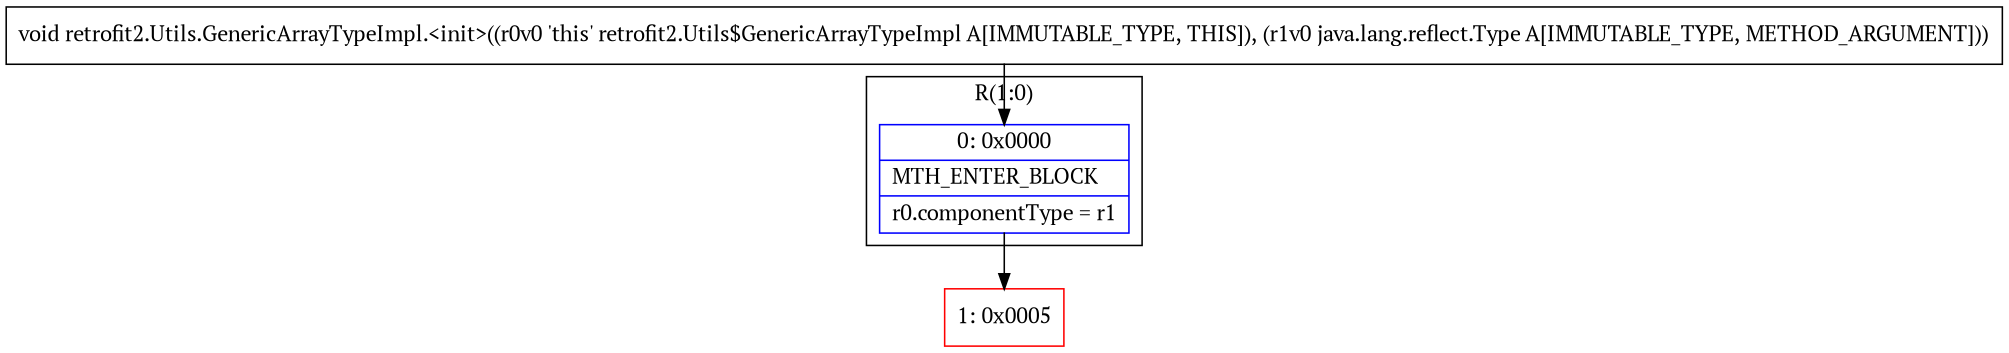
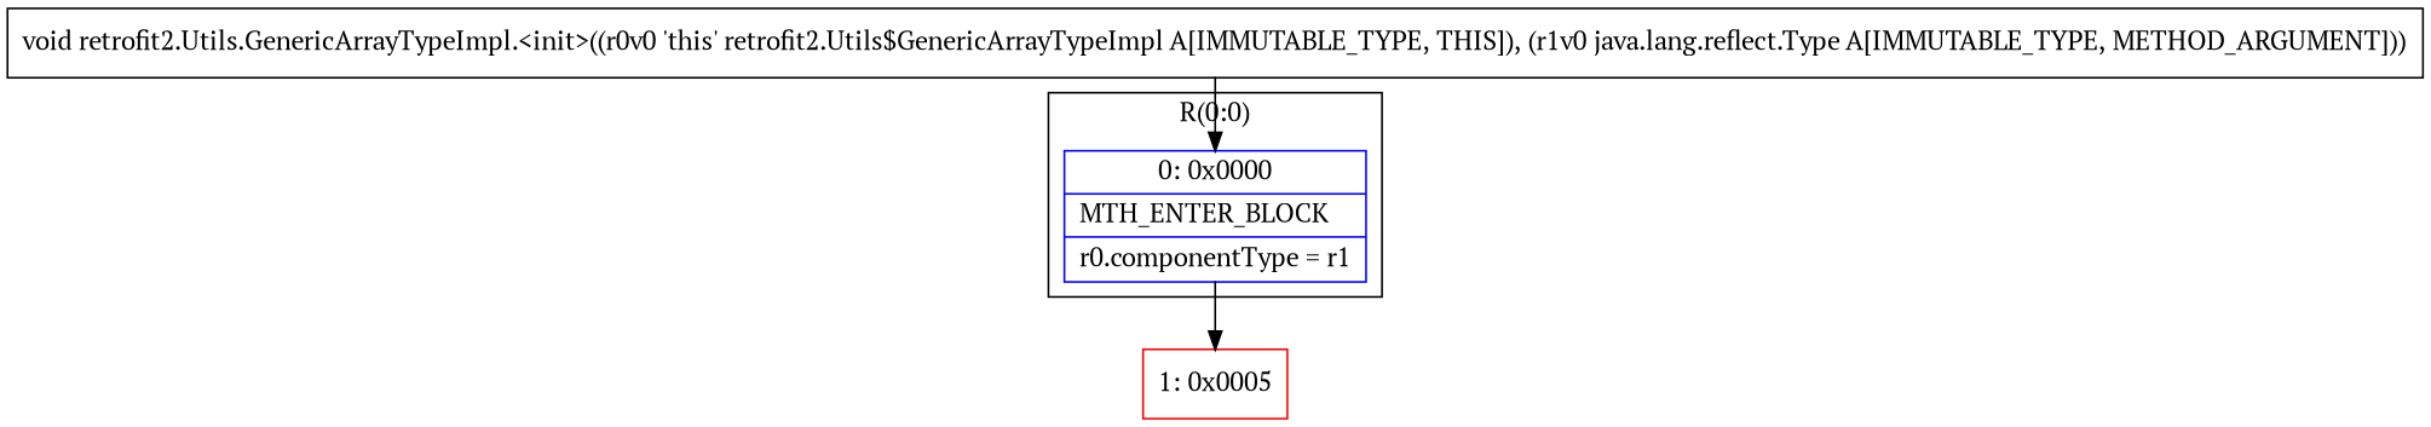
  digraph {
    fontname="PT Serif"
    node [shape=record fontname="PT Serif"]
    edge [fontname="PT Serif"]
    n1 [color=blue label="{0\:\ 0x0000|MTH_ENTER_BLOCK\l|r0.componentType = r1\l}"]
    n2 [color=red label="{1\:\ 0x0005}"]
    n3 [label="{void retrofit2.Utils.GenericArrayTypeImpl.\<init\>((r0v0 'this' retrofit2.Utils$GenericArrayTypeImpl A[IMMUTABLE_TYPE, THIS]), (r1v0 java.lang.reflect.Type A[IMMUTABLE_TYPE, METHOD_ARGUMENT])) }"]
    subgraph cluster_1 {
-     label="R(1:0)"
+     label="R(0:0)"
      n1
    }
    n1 -> n2
    n3 -> n1
  }
